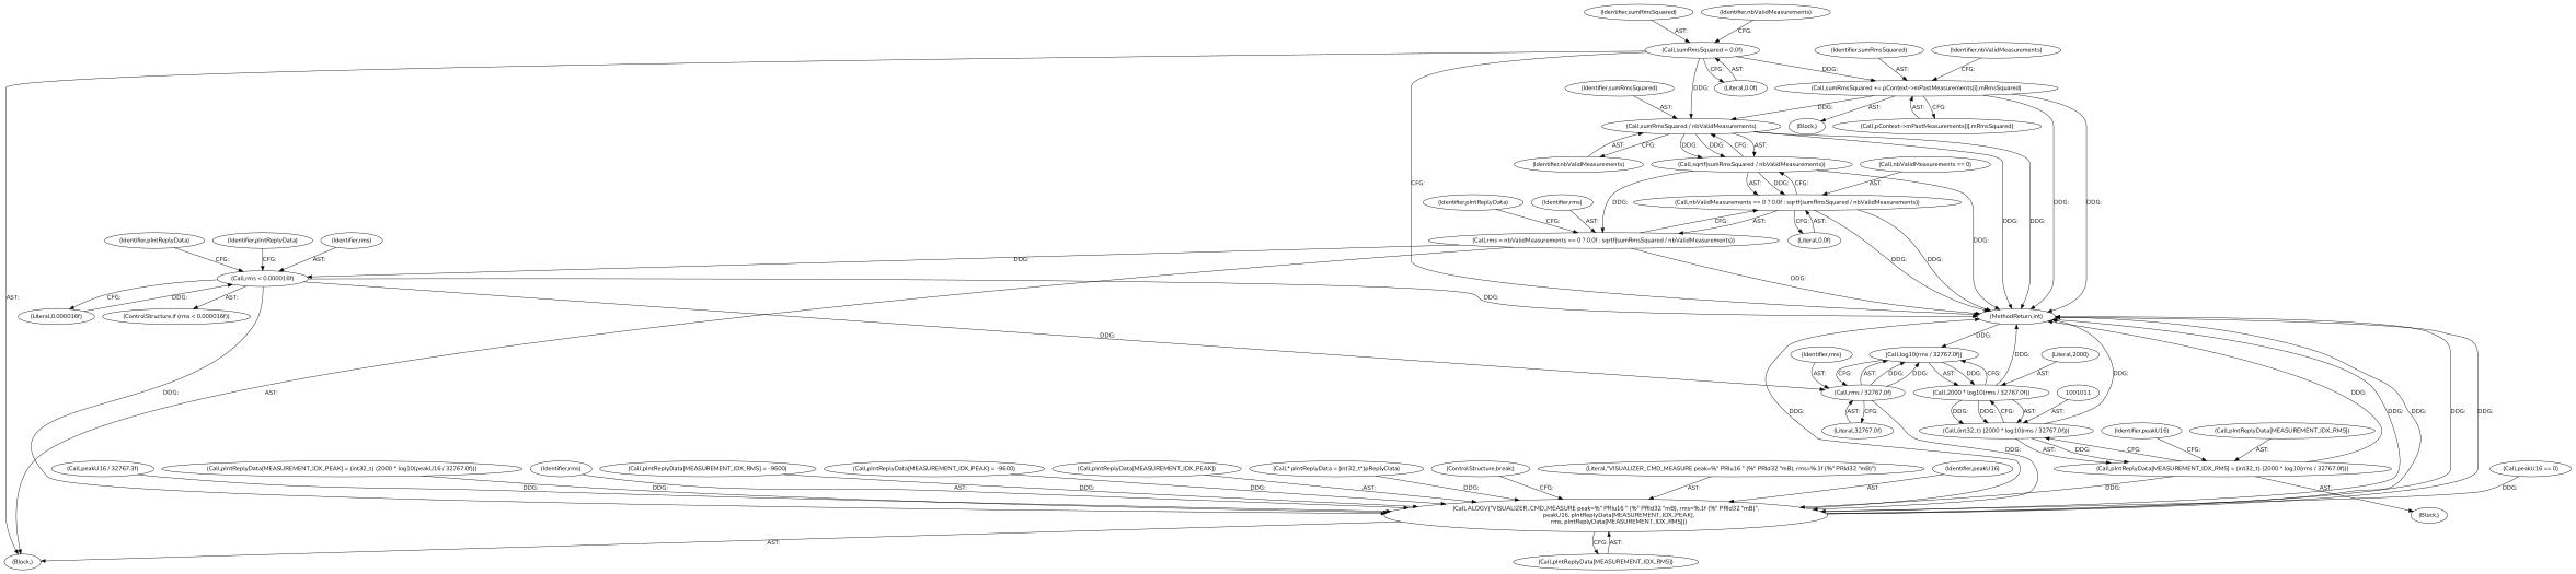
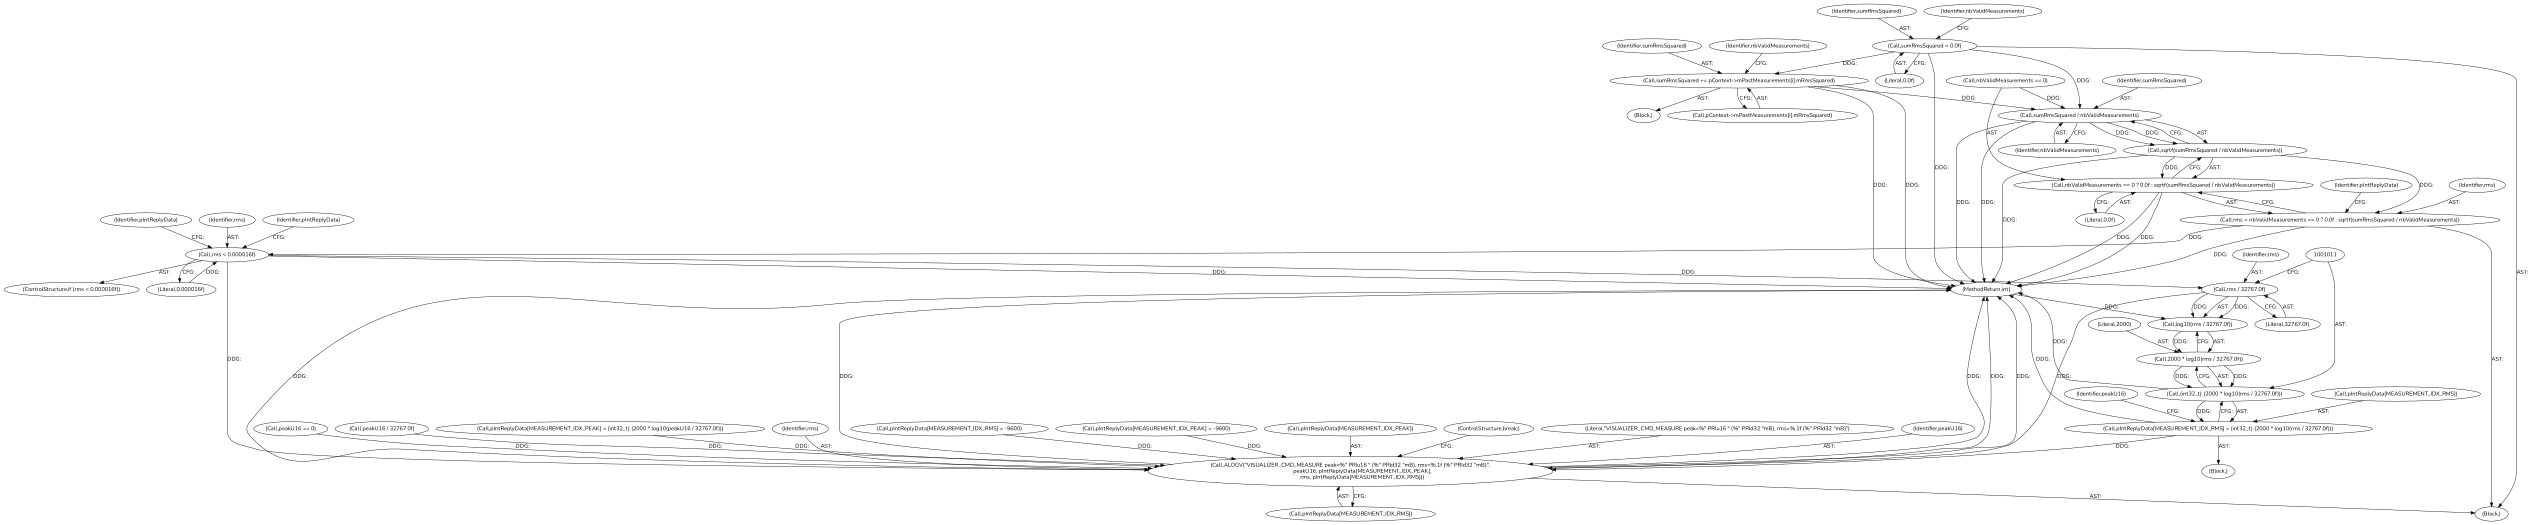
  digraph {
    fontname=Nunito
    node [fontname=Nunito]
    edge [fontname=Nunito]
    n1 [label="(Call,sumRmsSquared += pContext->mPastMeasurements[i].mRmsSquared)"]
    n2 [label="(Call,sumRmsSquared / nbValidMeasurements)"]
    n3 [label="(Call,pContext->mPastMeasurements[i].mRmsSquared)"]
    n4 [label="(Block,)"]
    n5 [label="(MethodReturn,int)"]
    n6 [label="(Call,sqrtf(sumRmsSquared / nbValidMeasurements))"]
    n7 [label="(Identifier,nbValidMeasurements)"]
    n8 [label="(Call,log10(rms / 32767.0f))"]
    n9 [label="(Call,sumRmsSquared = 0.0f)"]
    n10 [label="(Literal,0.0f)"]
    n11 [label="(Block,)"]
    n12 [label="(Call,rms = nbValidMeasurements == 0 ? 0.0f : sqrtf(sumRmsSquared / nbValidMeasurements))"]
    n13 [label="(Call,nbValidMeasurements == 0 ? 0.0f : sqrtf(sumRmsSquared / nbValidMeasurements))"]
    n14 [label="(Call,rms < 0.000016f)"]
    n15 [label="(Literal,0.0f)"]
    n16 [label="(Call,rms / 32767.0f)"]
    n17 [label="(Call,ALOGV(\"VISUALIZER_CMD_MEASURE peak=%\" PRIu16 \" (%\" PRId32 \"mB), rms=%.1f (%\" PRId32 \"mB)\",\n                peakU16, pIntReplyData[MEASUREMENT_IDX_PEAK],\n                rms, pIntReplyData[MEASUREMENT_IDX_RMS]))"]
    n18 [label="(Literal,0.000016f)"]
    n19 [label="(ControlStructure,if (rms < 0.000016f))"]
    n20 [label="(Literal,32767.0f)"]
    n21 [label="(Call,pIntReplyData[MEASUREMENT_IDX_RMS])"]
    n22 [label="(Call,2000 * log10(rms / 32767.0f))"]
    n23 [label="(Call,(int32_t) (2000 * log10(rms / 32767.0f)))"]
    n24 [label="(Call,pIntReplyData[MEASUREMENT_IDX_RMS] = (int32_t) (2000 * log10(rms / 32767.0f)))"]
    n25 [label="(Block,)"]
    n26 [label="(Literal,2000)"]
    n27 [label="(Call,peakU16 == 0)"]
    n28 [label="(Identifier,sumRmsSquared)"]
    n29 [label="(Call,pIntReplyData[MEASUREMENT_IDX_RMS])"]
    n30 [label="(Identifier,peakU16)"]
    n31 [label="(Identifier,sumRmsSquared)"]
    n32 [label="(Identifier,pIntReplyData)"]
    n33 [label="(Identifier,rms)"]
    n34 [label="(Identifier,rms)"]
    n35 [label="(Identifier,nbValidMeasurements)"]
    n36 [label="(Identifier,sumRmsSquared)"]
    n37 [label="(Identifier,rms)"]
-   n38 [label="(Call,peakU16 / 32767.3f)"]
+   n38 [label="(Call,peakU16 / 32767.0f)"]
    n39 [label="(Call,pIntReplyData[MEASUREMENT_IDX_PEAK] = (int32_t) (2000 * log10(peakU16 / 32767.0f)))"]
    n40 [label="(Identifier,rms)"]
    n41 [label="(Identifier,pIntReplyData)"]
    n42 [label="(Call,pIntReplyData[MEASUREMENT_IDX_RMS] = -9600)"]
    n43 [label="(Call,pIntReplyData[MEASUREMENT_IDX_PEAK] = -9600)"]
    n44 [label="(Call,pIntReplyData[MEASUREMENT_IDX_PEAK])"]
-   n45 [label="(Call,* pIntReplyData = (int32_t*)pReplyData)"]
    n46 [label="(ControlStructure,break;)"]
    n47 [label="(Call,nbValidMeasurements == 0)"]
    n48 [label="(Identifier,pIntReplyData)"]
    n49 [label="(Literal,\"VISUALIZER_CMD_MEASURE peak=%\" PRIu16 \" (%\" PRId32 \"mB), rms=%.1f (%\" PRId32 \"mB)\")"]
    n50 [label="(Identifier,peakU16)"]
    n51 [label="(Identifier,nbValidMeasurements)"]
    1001011
    n1 -> n2 [label="DDG: "]
    n1 -> n3 [label="CFG: "]
    n1 -> n4 [label="AST: "]
    n1 -> n5 [label="DDG: "]
    n1 -> n5 [label="DDG: "]
    n2 -> n5 [label="DDG: "]
    n2 -> n5 [label="DDG: "]
    n2 -> n6 [label="AST: "]
    n2 -> n6 [label="DDG: "]
    n2 -> n6 [label="DDG: "]
    n2 -> n7 [label="CFG: "]
    n3 -> n1 [label="AST: "]
    n5 -> n8 [label="DDG: "]
    n6 -> n2 [label="CFG: "]
    n6 -> n5 [label="DDG: "]
    n6 -> n12 [label="DDG: "]
    n6 -> n13 [label="AST: "]
    n6 -> n13 [label="DDG: "]
    n7 -> n2 [label="AST: "]
-   n8 -> n16 [label="CFG: "]
+   1001011 -> n16 [label="CFG: "]
    n8 -> n22 [label="AST: "]
    n8 -> n22 [label="DDG: "]
    n9 -> n1 [label="DDG: "]
    n9 -> n2 [label="DDG: "]
-   n9 -> n5 [label="CFG: "]
+   n9 -> n5 [label="DDG: "]
    n9 -> n10 [label="CFG: "]
    n9 -> n11 [label="AST: "]
    n10 -> n9 [label="AST: "]
    n12 -> n5 [label="DDG: "]
    n12 -> n11 [label="AST: "]
    n12 -> n13 [label="CFG: "]
    n12 -> n14 [label="DDG: "]
    n13 -> n5 [label="DDG: "]
    n13 -> n5 [label="DDG: "]
    n13 -> n6 [label="CFG: "]
    n13 -> n12 [label="AST: "]
    n13 -> n15 [label="CFG: "]
    n14 -> n5 [label="DDG: "]
    n14 -> n16 [label="DDG: "]
    n14 -> n17 [label="DDG: "]
    n14 -> n18 [label="CFG: "]
    n14 -> n19 [label="AST: "]
    n15 -> n13 [label="AST: "]
    n16 -> n8 [label="AST: "]
    n16 -> n8 [label="DDG: "]
    n16 -> n8 [label="DDG: "]
    n16 -> n17 [label="DDG: "]
    n16 -> n20 [label="CFG: "]
    n17 -> n5 [label="DDG: "]
    n17 -> n5 [label="DDG: "]
    n17 -> n5 [label="DDG: "]
    n17 -> n5 [label="DDG: "]
    n17 -> n5 [label="DDG: "]
    n17 -> n11 [label="AST: "]
    n17 -> n21 [label="CFG: "]
    n18 -> n14 [label="DDG: "]
    n20 -> n16 [label="AST: "]
    n21 -> n17 [label="AST: "]
-   n22 -> n5 [label="DDG: "]
    n22 -> n8 [label="CFG: "]
    n22 -> n23 [label="AST: "]
    n22 -> n23 [label="DDG: "]
    n22 -> n23 [label="DDG: "]
    n23 -> n5 [label="DDG: "]
    n23 -> n22 [label="CFG: "]
    n23 -> n24 [label="AST: "]
    n23 -> n24 [label="DDG: "]
    n24 -> n5 [label="DDG: "]
    n24 -> n17 [label="DDG: "]
    n24 -> n23 [label="CFG: "]
    n24 -> n25 [label="AST: "]
    n26 -> n22 [label="AST: "]
    n27 -> n17 [label="DDG: "]
    n28 -> n9 [label="AST: "]
    n29 -> n24 [label="AST: "]
    n30 -> n24 [label="CFG: "]
    n31 -> n1 [label="AST: "]
    n32 -> n12 [label="CFG: "]
    n33 -> n14 [label="AST: "]
    n34 -> n16 [label="AST: "]
    n35 -> n1 [label="CFG: "]
    n36 -> n2 [label="AST: "]
    n37 -> n12 [label="AST: "]
    n38 -> n17 [label="DDG: "]
    n39 -> n17 [label="DDG: "]
    n40 -> n17 [label="AST: "]
    n41 -> n14 [label="CFG: "]
    n42 -> n17 [label="DDG: "]
    n43 -> n17 [label="DDG: "]
    n44 -> n17 [label="AST: "]
-   n45 -> n17 [label="DDG: "]
    n46 -> n17 [label="CFG: "]
+   n47 -> n2 [label="DDG: "]
    n47 -> n13 [label="AST: "]
    n48 -> n14 [label="CFG: "]
    n49 -> n17 [label="AST: "]
    n50 -> n17 [label="AST: "]
    n51 -> n9 [label="CFG: "]
    1001011 -> n23 [label="AST: "]
  }
